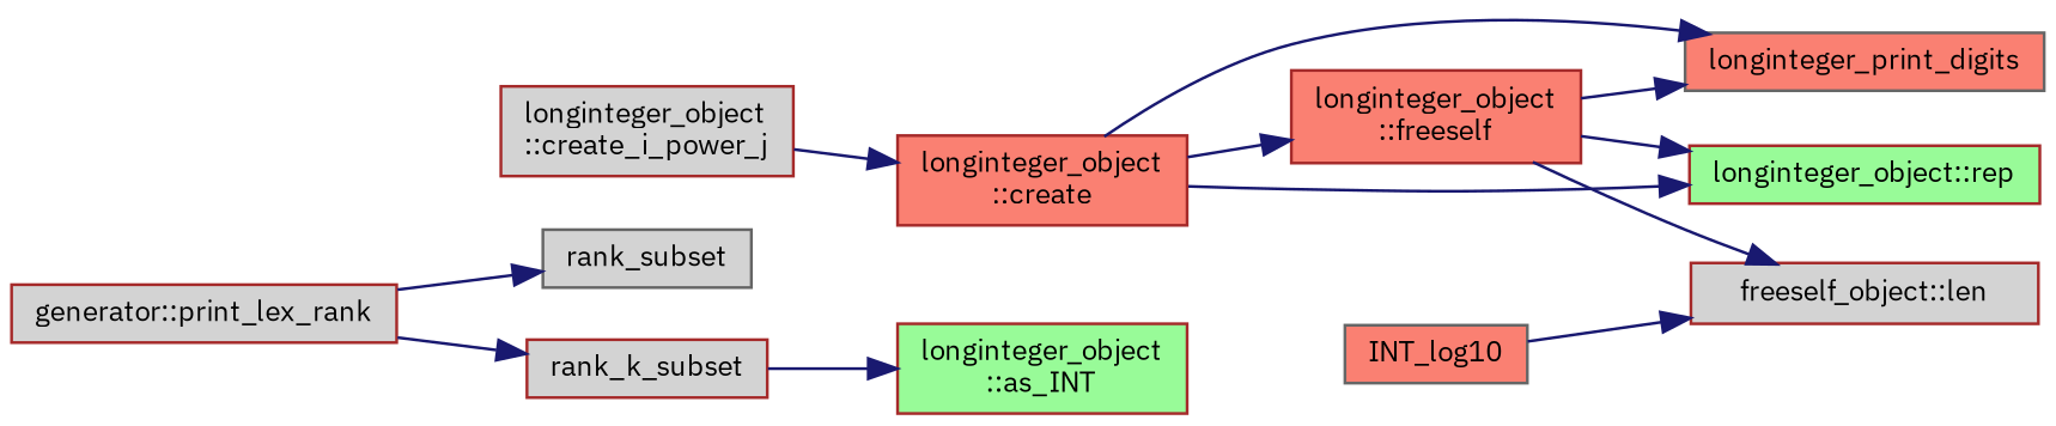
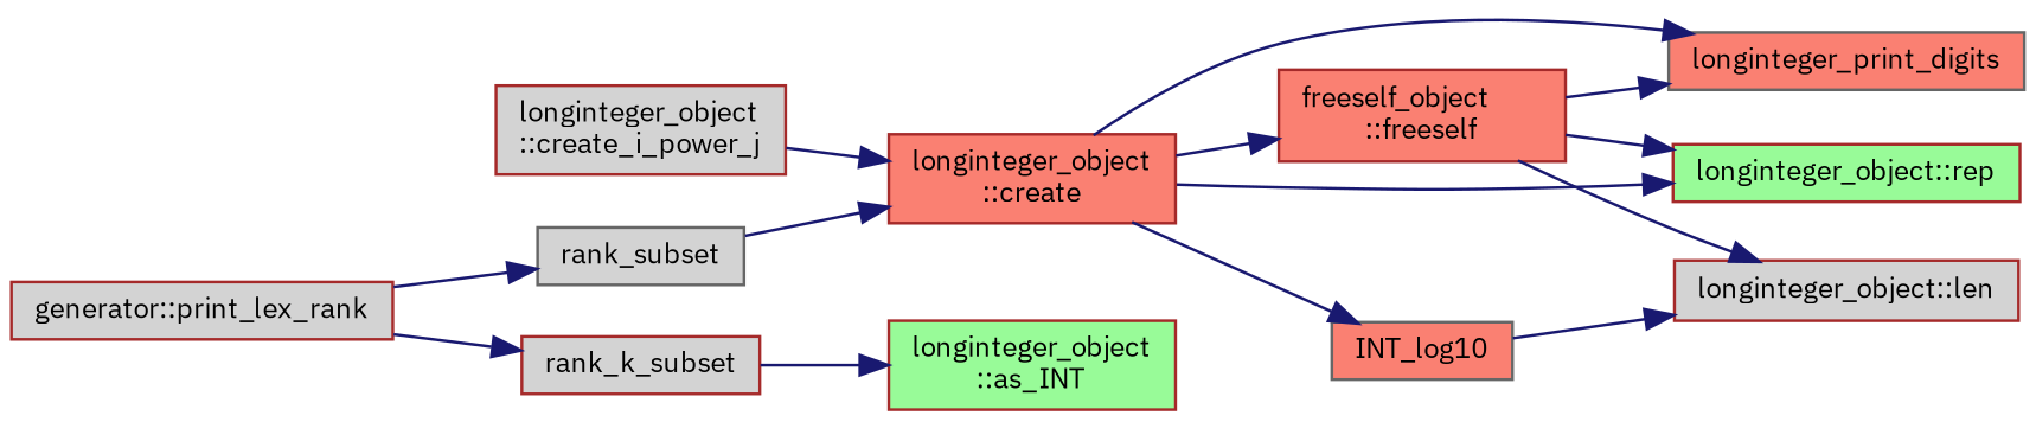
  digraph {
    fontname="IBM Plex Sans"
    rankdir=LR
    node [color=brown fillcolor=lightgrey fontname="IBM Plex Sans" fontsize=10 shape=record style=filled]
    edge [color=midnightblue fontname="IBM Plex Sans" fontsize=10 labelfontname=Helvetica labelfontsize=10 style=solid]
    n1 [fontcolor=black height=0.2 label="generator::print_lex_rank" width=0.4]
    n2 [color=gray40 height=0.2 label=rank_subset width=0.4]
    n3 [height=0.2 label=rank_k_subset width=0.4]
    n4 [fillcolor=salmon height=0.2 label="longinteger_object\l::create" width=0.4]
    n5 [fillcolor=palegreen height=0.2 label="longinteger_object\l::as_INT" width=0.4]
-   n6 [fillcolor=salmon height=0.2 label="longinteger_object\l::freeself" width=0.4]
+   n6 [fillcolor=salmon height=0.2 label="freeself_object\l::freeself" width=0.4]
    n7 [color=gray40 fillcolor=salmon height=0.2 label=longinteger_print_digits width=0.4]
    n8 [fillcolor=palegreen height=0.2 label="longinteger_object::rep" width=0.4]
    n9 [color=gray40 fillcolor=salmon height=0.2 label=INT_log10 width=0.4]
    n10 [height=0.2 label="longinteger_object\l::create_i_power_j" width=0.4]
-   n11 [height=0.2 label="freeself_object::len" width=0.4]
+   n11 [height=0.2 label="longinteger_object::len" width=0.4]
    n1 -> n2
    n1 -> n3
+   n2 -> n4
    n3 -> n5
    n4 -> n6
    n4 -> n7
    n4 -> n8
+   n4 -> n9
    n6 -> n7
    n6 -> n8
    n6 -> n11
    n9 -> n11
    n10 -> n4
  }
